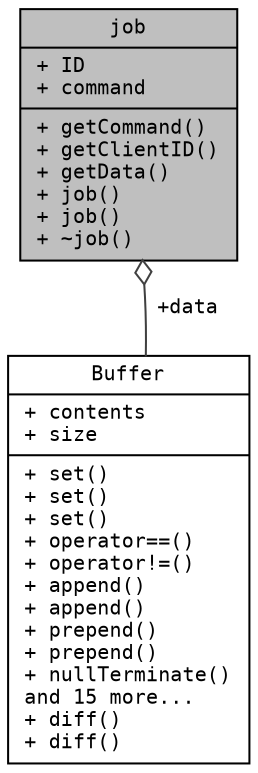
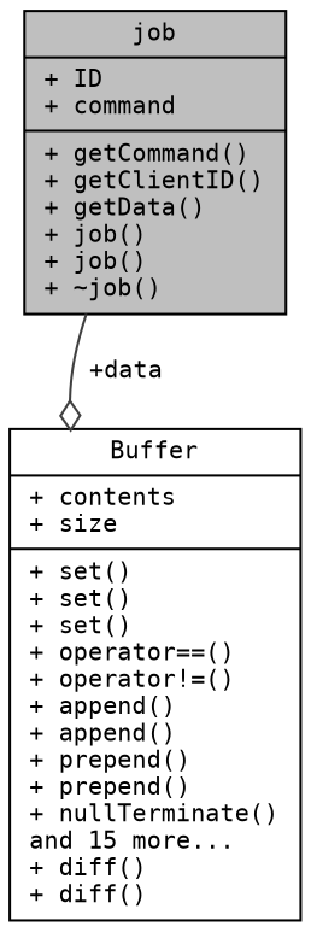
  digraph {
    fontname="DejaVu Sans Mono"
    node [color=black fontname="DejaVu Sans Mono" fontsize=10 shape=record style=filled]
    n1 [fillcolor=grey75 fontcolor=black height=0.2 label="{job\n|+ ID\l+ command\l|+ getCommand()\l+ getClientID()\l+ getData()\l+ job()\l+ job()\l+ ~job()\l}" width=0.4]
    n2 [fillcolor=white height=0.2 label="{Buffer\n|+ contents\l+ size\l|+ set()\l+ set()\l+ set()\l+ operator==()\l+ operator!=()\l+ append()\l+ append()\l+ prepend()\l+ prepend()\l+ nullTerminate()\land 15 more...\l+ diff()\l+ diff()\l}" width=0.4]
-   n2 -> n1 [arrowhead=odiamond color=grey25 fontname="DejaVu Sans Mono" fontsize=10 label=" +data" labelfontname=Helvetica labelfontsize=10 style=solid]
+   n1 -> n2 [arrowhead=odiamond color=grey25 fontname="DejaVu Sans Mono" fontsize=10 label=" +data" labelfontname=Helvetica labelfontsize=10 style=solid]
  }
